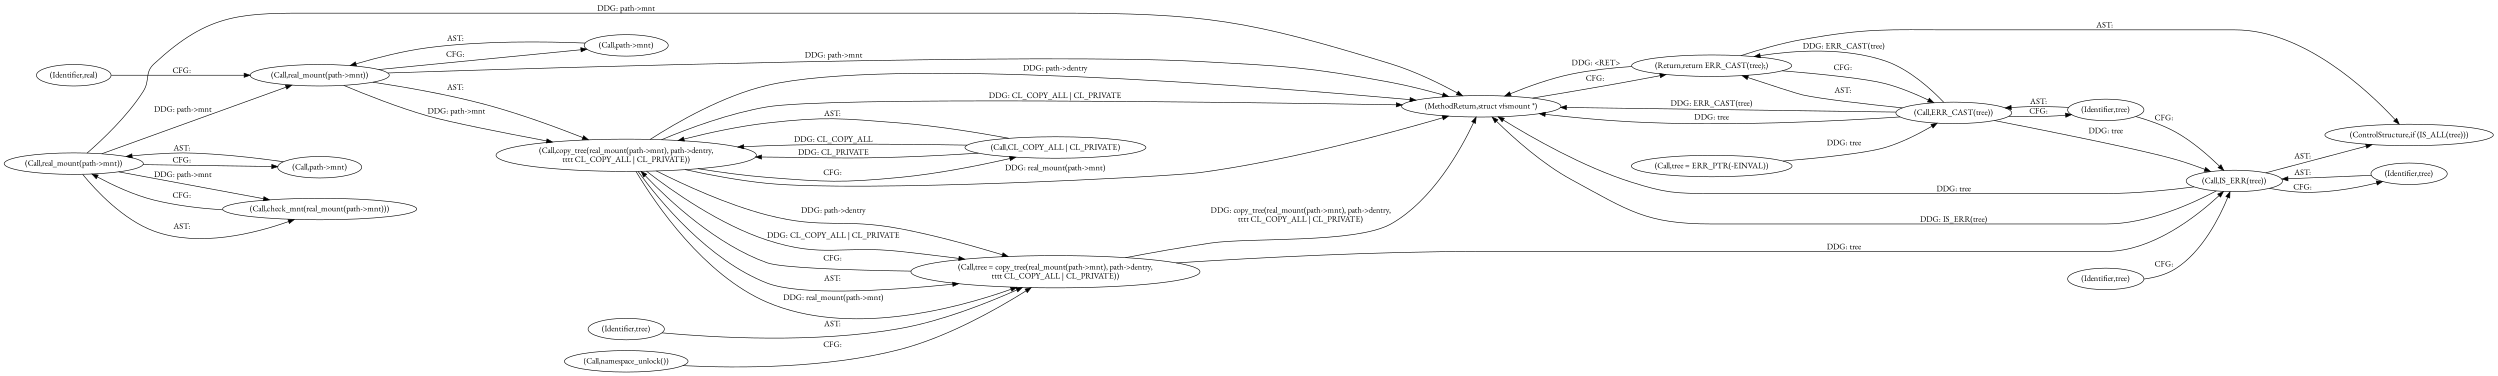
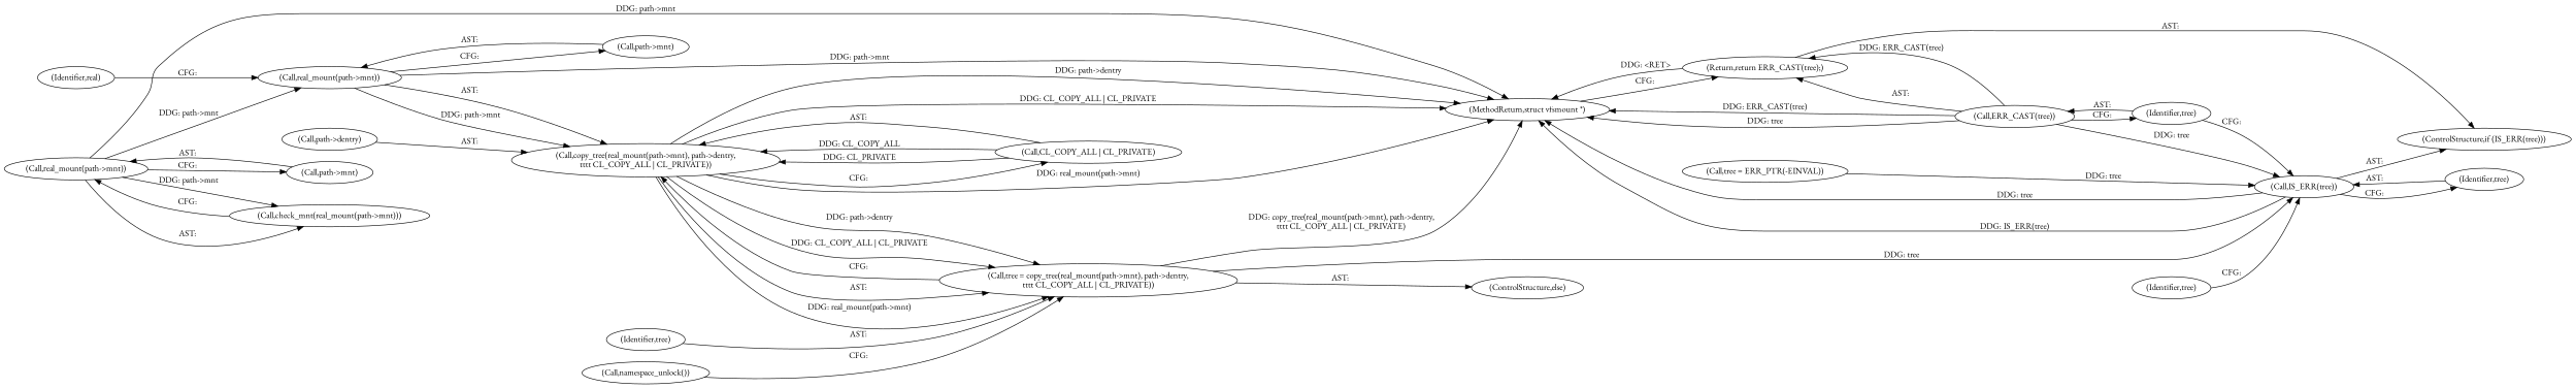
  digraph {
    fontname="EB Garamond"
    rankdir=LR
    node [fontname="EB Garamond"]
    edge [fontname="EB Garamond"]
    n1 [label="(Call,real_mount(path->mnt))"]
    n2 [label="(Call,copy_tree(real_mount(path->mnt), path->dentry,\n\t\t\t\t CL_COPY_ALL | CL_PRIVATE))"]
    n3 [label="(MethodReturn,struct vfsmount *)"]
    n4 [label="(Call,path->mnt)"]
    n5 [label="(Call,tree = copy_tree(real_mount(path->mnt), path->dentry,\n\t\t\t\t CL_COPY_ALL | CL_PRIVATE))"]
    n6 [label="(Call,CL_COPY_ALL | CL_PRIVATE)"]
    n7 [label="(Return,return ERR_CAST(tree);)"]
    n8 [label="(Call,real_mount(path->mnt))"]
    n9 [label="(Call,check_mnt(real_mount(path->mnt)))"]
    n10 [label="(Call,path->mnt)"]
    n11 [label="(Call,IS_ERR(tree))"]
-   n13 [label="(ControlStructure,if (IS_ALL(tree)))"]
+   n12 [label="(ControlStructure,else)"]
+   n13 [label="(ControlStructure,if (IS_ERR(tree)))"]
    n14 [label="(Identifier,tree)"]
    n15 [label="(Call,ERR_CAST(tree))"]
    n16 [label="(Identifier,tree)"]
    n17 [label="(Identifier,tree)"]
+   n18 [label="(Call,path->dentry)"]
    n19 [label="(Identifier,real)"]
    n20 [label="(Identifier,tree)"]
    n21 [label="(Call,namespace_unlock())"]
    n22 [label="(Call,tree = ERR_PTR(-EINVAL))"]
    n1 -> n2 [label="AST: "]
    n1 -> n2 [label="DDG: path->mnt"]
    n1 -> n3 [label="DDG: path->mnt"]
    n1 -> n4 [label="CFG: "]
    n2 -> n3 [label="DDG: path->dentry"]
    n2 -> n3 [label="DDG: CL_COPY_ALL | CL_PRIVATE"]
    n2 -> n3 [label="DDG: real_mount(path->mnt)"]
    n2 -> n5 [label="AST: "]
    n2 -> n5 [label="DDG: real_mount(path->mnt)"]
    n2 -> n5 [label="DDG: path->dentry"]
    n2 -> n5 [label="DDG: CL_COPY_ALL | CL_PRIVATE"]
    n2 -> n6 [label="CFG: "]
    n3 -> n7 [label="CFG: "]
    n4 -> n1 [label="AST: "]
    n5 -> n2 [label="CFG: "]
    n5 -> n3 [label="DDG: copy_tree(real_mount(path->mnt), path->dentry,\n\t\t\t\t CL_COPY_ALL | CL_PRIVATE)"]
    n5 -> n11 [label="DDG: tree"]
+   n5 -> n12 [label="AST: "]
    n6 -> n2 [label="AST: "]
    n6 -> n2 [label="DDG: CL_COPY_ALL"]
    n6 -> n2 [label="DDG: CL_PRIVATE"]
    n7 -> n3 [label="DDG: <RET>"]
    n7 -> n13 [label="AST: "]
-   n7 -> n15 [label="CFG: "]
    n8 -> n1 [label="DDG: path->mnt"]
    n8 -> n3 [label="DDG: path->mnt"]
    n8 -> n9 [label="AST: "]
    n8 -> n9 [label="DDG: path->mnt"]
    n8 -> n10 [label="CFG: "]
    n9 -> n8 [label="CFG: "]
    n10 -> n8 [label="AST: "]
    n11 -> n3 [label="DDG: tree"]
    n11 -> n3 [label="DDG: IS_ERR(tree)"]
    n11 -> n13 [label="AST: "]
    n11 -> n14 [label="CFG: "]
    n14 -> n11 [label="AST: "]
    n15 -> n3 [label="DDG: ERR_CAST(tree)"]
    n15 -> n3 [label="DDG: tree"]
    n15 -> n7 [label="AST: "]
    n15 -> n7 [label="DDG: ERR_CAST(tree)"]
    n15 -> n11 [label="DDG: tree"]
    n15 -> n16 [label="CFG: "]
    n16 -> n11 [label="CFG: "]
    n16 -> n15 [label="AST: "]
    n17 -> n5 [label="AST: "]
+   n18 -> n2 [label="AST: "]
    n19 -> n1 [label="CFG: "]
    n20 -> n11 [label="CFG: "]
    n21 -> n5 [label="CFG: "]
-   n22 -> n15 [label="DDG: tree"]
+   n22 -> n11 [label="DDG: tree"]
  }
